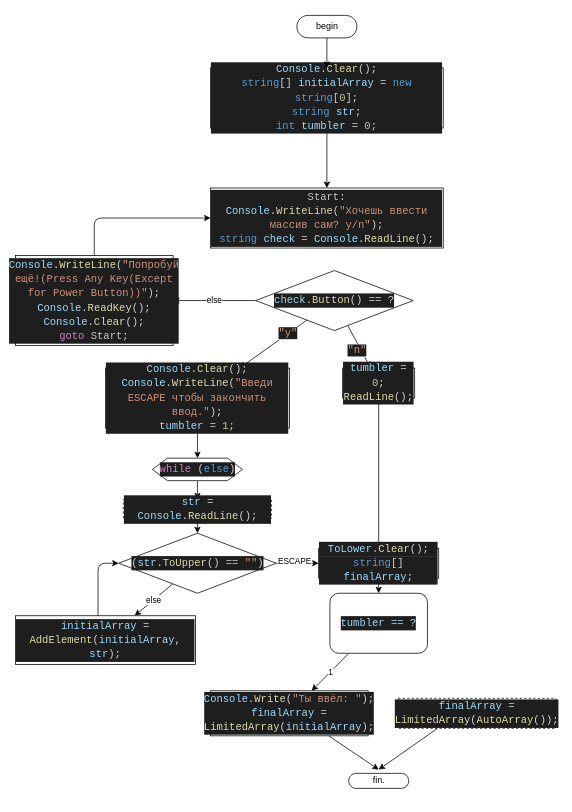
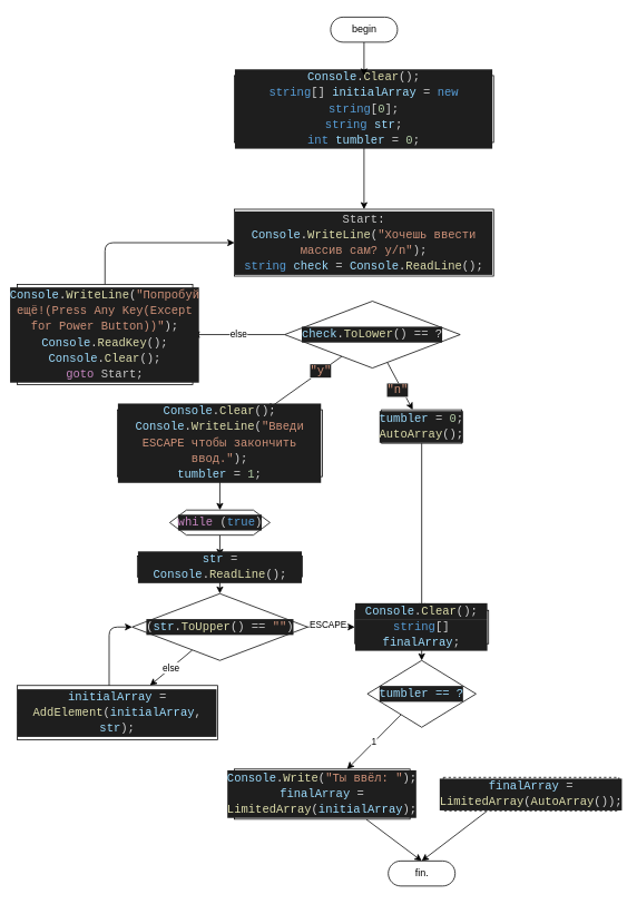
  <mxCell id="0" />
  <mxCell id="1" parent="0" />
  <mxCell id="2" value="" style="edgeStyle=none;html=1;" parent="1" source="3" target="4" edge="1"><mxGeometry relative="1" as="geometry" /></mxCell>
  <mxCell id="3" value="&lt;div style=&quot;color: rgb(212 , 212 , 212) ; background-color: rgb(30 , 30 , 30) ; font-family: &amp;#34;consolas&amp;#34; , &amp;#34;courier new&amp;#34; , monospace ; font-size: 14px ; line-height: 19px&quot;&gt;&lt;div&gt;&lt;span style=&quot;color: #9cdcfe&quot;&gt;Console&lt;/span&gt;.&lt;span style=&quot;color: #dcdcaa&quot;&gt;Clear&lt;/span&gt;();&lt;/div&gt;&lt;div&gt;&lt;span style=&quot;color: #569cd6&quot;&gt;string&lt;/span&gt;[] &lt;span style=&quot;color: #9cdcfe&quot;&gt;initialArray&lt;/span&gt; = &lt;span style=&quot;color: #569cd6&quot;&gt;new&lt;/span&gt; &lt;span style=&quot;color: #569cd6&quot;&gt;string&lt;/span&gt;[&lt;span style=&quot;color: #b5cea8&quot;&gt;0&lt;/span&gt;];&lt;/div&gt;&lt;div&gt;&lt;span style=&quot;color: rgb(86 , 156 , 214)&quot;&gt;string&lt;/span&gt; &lt;span style=&quot;color: rgb(156 , 220 , 254)&quot;&gt;str&lt;/span&gt;;&lt;/div&gt;&lt;div&gt;&lt;span style=&quot;color: rgb(86 , 156 , 214)&quot;&gt;int&lt;/span&gt; &lt;span style=&quot;color: rgb(156 , 220 , 254)&quot;&gt;tumbler&lt;/span&gt; = &lt;span style=&quot;color: rgb(181 , 206 , 168)&quot;&gt;0&lt;/span&gt;;&lt;/div&gt;&lt;/div&gt;" style="rounded=0;whiteSpace=wrap;html=1;" parent="1" vertex="1"><mxGeometry x="280" y="90" width="310" height="80" as="geometry" /></mxCell>
  <mxCell id="4" value="&lt;div style=&quot;color: rgb(212 , 212 , 212) ; background-color: rgb(30 , 30 , 30) ; font-family: &amp;#34;consolas&amp;#34; , &amp;#34;courier new&amp;#34; , monospace ; font-size: 14px ; line-height: 19px&quot;&gt;&lt;div&gt;&lt;span style=&quot;font-family: &amp;#34;consolas&amp;#34; , &amp;#34;courier new&amp;#34; , monospace ; color: rgb(200 , 200 , 200)&quot;&gt;Start&lt;/span&gt;&lt;span style=&quot;font-family: &amp;#34;consolas&amp;#34; , &amp;#34;courier new&amp;#34; , monospace&quot;&gt;:&lt;/span&gt;&lt;/div&gt;&lt;div&gt;&lt;span style=&quot;color: #9cdcfe&quot;&gt;Console&lt;/span&gt;.&lt;span style=&quot;color: #dcdcaa&quot;&gt;WriteLine&lt;/span&gt;(&lt;span style=&quot;color: #ce9178&quot;&gt;&quot;Хочешь ввести массив сам? y/n&quot;&lt;/span&gt;);&lt;/div&gt;&lt;div&gt;&lt;span style=&quot;color: rgb(86 , 156 , 214)&quot;&gt;string&lt;/span&gt; &lt;span style=&quot;color: rgb(156 , 220 , 254)&quot;&gt;check&lt;/span&gt; = &lt;span style=&quot;color: rgb(156 , 220 , 254)&quot;&gt;Console&lt;/span&gt;.&lt;span style=&quot;color: rgb(220 , 220 , 170)&quot;&gt;ReadLine&lt;/span&gt;();&lt;/div&gt;&lt;/div&gt;" style="rounded=0;whiteSpace=wrap;html=1;" parent="1" vertex="1"><mxGeometry x="280" y="250" width="310" height="80" as="geometry" /></mxCell>
  <mxCell id="5" value="" style="html=1;" parent="1" source="9" target="11" edge="1"><mxGeometry relative="1" as="geometry" /></mxCell>
  <mxCell id="6" value="&lt;span style=&quot;color: rgb(206 , 145 , 120) ; background-color: rgb(30 , 30 , 30) ; font-family: &amp;#34;consolas&amp;#34; , &amp;#34;courier new&amp;#34; , monospace ; font-size: 14px&quot;&gt;&quot;y&quot;&lt;/span&gt;" style="edgeLabel;html=1;align=center;verticalAlign=middle;resizable=0;points=[];" parent="5" vertex="1" connectable="0"><mxGeometry x="-0.444" y="-2" relative="1" as="geometry"><mxPoint y="1" as="offset" /></mxGeometry></mxCell>
  <mxCell id="7" value="&lt;span style=&quot;color: rgb(206 , 145 , 120) ; background-color: rgb(30 , 30 , 30) ; font-family: &amp;#34;consolas&amp;#34; , &amp;#34;courier new&amp;#34; , monospace ; font-size: 14px&quot;&gt;&quot;n&quot;&lt;/span&gt;" style="edgeStyle=none;html=1;" parent="1" source="9" target="13" edge="1"><mxGeometry x="0.121" y="-5" relative="1" as="geometry"><mxPoint as="offset" /></mxGeometry></mxCell>
  <mxCell id="8" value="else" style="edgeStyle=none;html=1;" parent="1" source="9" target="15" edge="1"><mxGeometry relative="1" as="geometry" /></mxCell>
- <mxCell id="9" value="&lt;div style=&quot;color: rgb(212 , 212 , 212) ; background-color: rgb(30 , 30 , 30) ; font-family: &amp;#34;consolas&amp;#34; , &amp;#34;courier new&amp;#34; , monospace ; font-size: 14px ; line-height: 19px&quot;&gt;&lt;span style=&quot;color: #9cdcfe&quot;&gt;check&lt;/span&gt;.&lt;span style=&quot;color: #dcdcaa&quot;&gt;Button&lt;/span&gt;() == ?&lt;/div&gt;" style="rhombus;whiteSpace=wrap;html=1;" parent="1" vertex="1"><mxGeometry x="340" y="360" width="210" height="80" as="geometry" /></mxCell>
+ <mxCell id="9" value="&lt;div style=&quot;color: rgb(212 , 212 , 212) ; background-color: rgb(30 , 30 , 30) ; font-family: &amp;#34;consolas&amp;#34; , &amp;#34;courier new&amp;#34; , monospace ; font-size: 14px ; line-height: 19px&quot;&gt;&lt;span style=&quot;color: #9cdcfe&quot;&gt;check&lt;/span&gt;.&lt;span style=&quot;color: #dcdcaa&quot;&gt;ToLower&lt;/span&gt;() == ?&lt;/div&gt;" style="rhombus;whiteSpace=wrap;html=1;" parent="1" vertex="1"><mxGeometry x="340" y="360" width="210" height="80" as="geometry" /></mxCell>
  <mxCell id="10" value="" style="edgeStyle=none;html=1;entryX=0.5;entryY=0;entryDx=0;entryDy=0;" parent="1" source="11" target="17" edge="1"><mxGeometry relative="1" as="geometry"><mxPoint x="262.5" y="600" as="targetPoint" /></mxGeometry></mxCell>
  <mxCell id="11" value="&lt;div style=&quot;color: rgb(212 , 212 , 212) ; background-color: rgb(30 , 30 , 30) ; font-family: &amp;#34;consolas&amp;#34; , &amp;#34;courier new&amp;#34; , monospace ; font-size: 14px ; line-height: 19px&quot;&gt;&lt;div&gt;&lt;span style=&quot;color: #9cdcfe&quot;&gt;Console&lt;/span&gt;.&lt;span style=&quot;color: #dcdcaa&quot;&gt;Clear&lt;/span&gt;();&lt;/div&gt;&lt;div&gt;&lt;span style=&quot;color: rgb(156 , 220 , 254)&quot;&gt;Console&lt;/span&gt;.&lt;span style=&quot;color: rgb(220 , 220 , 170)&quot;&gt;WriteLine&lt;/span&gt;(&lt;span style=&quot;color: rgb(206 , 145 , 120)&quot;&gt;&quot;Введи ESCAPE чтобы закончить ввод.&quot;&lt;/span&gt;);&lt;/div&gt;&lt;div&gt;&lt;span style=&quot;color: rgb(156 , 220 , 254)&quot;&gt;tumbler&lt;/span&gt; = &lt;span style=&quot;color: rgb(181 , 206 , 168)&quot;&gt;1&lt;/span&gt;;&lt;/div&gt;&lt;/div&gt;" style="whiteSpace=wrap;html=1;" parent="1" vertex="1"><mxGeometry x="140" y="490" width="245" height="80" as="geometry" /></mxCell>
  <mxCell id="12" style="edgeStyle=none;html=1;exitX=0.5;exitY=1;exitDx=0;exitDy=0;entryX=0.5;entryY=0;entryDx=0;entryDy=0;" edge="1" parent="1" source="13" target="27"><mxGeometry relative="1" as="geometry" /></mxCell>
- <mxCell id="13" value="&lt;div style=&quot;color: rgb(212 , 212 , 212) ; background-color: rgb(30 , 30 , 30) ; font-family: &amp;#34;consolas&amp;#34; , &amp;#34;courier new&amp;#34; , monospace ; font-size: 14px ; line-height: 19px&quot;&gt;&lt;div&gt;&lt;span style=&quot;color: rgb(156 , 220 , 254)&quot;&gt;tumbler&lt;/span&gt; = &lt;span style=&quot;color: rgb(181 , 206 , 168)&quot;&gt;0&lt;/span&gt;;&lt;/div&gt;&lt;div&gt;&lt;span style=&quot;color: rgb(220 , 220 , 170)&quot;&gt;ReadLine&lt;/span&gt;();&lt;/div&gt;&lt;/div&gt;" style="whiteSpace=wrap;html=1;" parent="1" vertex="1"><mxGeometry x="456" y="490" width="96" height="40" as="geometry" /></mxCell>
+ <mxCell id="13" value="&lt;div style=&quot;color: rgb(212 , 212 , 212) ; background-color: rgb(30 , 30 , 30) ; font-family: &amp;#34;consolas&amp;#34; , &amp;#34;courier new&amp;#34; , monospace ; font-size: 14px ; line-height: 19px&quot;&gt;&lt;div&gt;&lt;span style=&quot;color: rgb(156 , 220 , 254)&quot;&gt;tumbler&lt;/span&gt; = &lt;span style=&quot;color: rgb(181 , 206 , 168)&quot;&gt;0&lt;/span&gt;;&lt;/div&gt;&lt;div&gt;&lt;span style=&quot;color: rgb(220 , 220 , 170)&quot;&gt;AutoArray&lt;/span&gt;();&lt;/div&gt;&lt;/div&gt;" style="whiteSpace=wrap;html=1;" parent="1" vertex="1"><mxGeometry x="456" y="490" width="96" height="40" as="geometry" /></mxCell>
  <mxCell id="14" style="edgeStyle=none;html=1;entryX=0;entryY=0.5;entryDx=0;entryDy=0;" parent="1" source="15" target="4" edge="1"><mxGeometry relative="1" as="geometry"><Array as="points"><mxPoint x="125" y="290" /></Array></mxGeometry></mxCell>
  <mxCell id="15" value="&lt;div style=&quot;color: rgb(212 , 212 , 212) ; background-color: rgb(30 , 30 , 30) ; font-family: &amp;#34;consolas&amp;#34; , &amp;#34;courier new&amp;#34; , monospace ; font-size: 14px ; line-height: 19px&quot;&gt;&lt;div&gt;&lt;span style=&quot;color: #9cdcfe&quot;&gt;Console&lt;/span&gt;.&lt;span style=&quot;color: #dcdcaa&quot;&gt;WriteLine&lt;/span&gt;(&lt;span style=&quot;color: #ce9178&quot;&gt;&quot;Попробуй ещё!(Press Any Key(Except for Power Button))&quot;&lt;/span&gt;);&lt;/div&gt;&lt;div&gt;&lt;span style=&quot;color: rgb(156 , 220 , 254)&quot;&gt;Console&lt;/span&gt;.&lt;span style=&quot;color: rgb(220 , 220 , 170)&quot;&gt;ReadKey&lt;/span&gt;();&lt;/div&gt;&lt;div&gt;&lt;span style=&quot;color: rgb(156 , 220 , 254)&quot;&gt;Console&lt;/span&gt;.&lt;span style=&quot;color: rgb(220 , 220 , 170)&quot;&gt;Clear&lt;/span&gt;();&lt;/div&gt;&lt;div&gt;&lt;span style=&quot;color: rgb(197 , 134 , 192)&quot;&gt;goto&lt;/span&gt; &lt;span style=&quot;color: rgb(200 , 200 , 200)&quot;&gt;Start&lt;/span&gt;;&lt;/div&gt;&lt;/div&gt;" style="whiteSpace=wrap;html=1;" parent="1" vertex="1"><mxGeometry x="20" y="340" width="210" height="120" as="geometry" /></mxCell>
  <mxCell id="16" value="" style="edgeStyle=none;html=1;" edge="1" parent="1" source="17" target="19"><mxGeometry relative="1" as="geometry" /></mxCell>
- <mxCell id="17" value="&lt;div style=&quot;color: rgb(212 , 212 , 212) ; background-color: rgb(30 , 30 , 30) ; font-family: &amp;#34;consolas&amp;#34; , &amp;#34;courier new&amp;#34; , monospace ; font-size: 14px ; line-height: 19px&quot;&gt;&lt;span style=&quot;color: #c586c0&quot;&gt;while&lt;/span&gt; (&lt;span style=&quot;color: #569cd6&quot;&gt;else&lt;/span&gt;)&lt;/div&gt;" style="shape=hexagon;perimeter=hexagonPerimeter2;whiteSpace=wrap;html=1;fixedSize=1;" parent="1" vertex="1"><mxGeometry x="202.5" y="610" width="120" height="30" as="geometry" /></mxCell>
+ <mxCell id="17" value="&lt;div style=&quot;color: rgb(212 , 212 , 212) ; background-color: rgb(30 , 30 , 30) ; font-family: &amp;#34;consolas&amp;#34; , &amp;#34;courier new&amp;#34; , monospace ; font-size: 14px ; line-height: 19px&quot;&gt;&lt;span style=&quot;color: #c586c0&quot;&gt;while&lt;/span&gt; (&lt;span style=&quot;color: #569cd6&quot;&gt;true&lt;/span&gt;)&lt;/div&gt;" style="shape=hexagon;perimeter=hexagonPerimeter2;whiteSpace=wrap;html=1;fixedSize=1;" parent="1" vertex="1"><mxGeometry x="202.5" y="610" width="120" height="30" as="geometry" /></mxCell>
  <mxCell id="18" value="" style="edgeStyle=none;html=1;" edge="1" parent="1" source="19" target="23"><mxGeometry relative="1" as="geometry" /></mxCell>
- <mxCell id="19" value="&lt;div style=&quot;color: rgb(212 , 212 , 212) ; background-color: rgb(30 , 30 , 30) ; font-family: &amp;#34;consolas&amp;#34; , &amp;#34;courier new&amp;#34; , monospace ; font-size: 14px ; line-height: 19px&quot;&gt;&lt;span style=&quot;color: #9cdcfe&quot;&gt;str&lt;/span&gt; = &lt;span style=&quot;color: #9cdcfe&quot;&gt;Console&lt;/span&gt;.&lt;span style=&quot;color: #dcdcaa&quot;&gt;ReadLine&lt;/span&gt;();&lt;/div&gt;" style="whiteSpace=wrap;html=1;dashed=1;" vertex="1" parent="1"><mxGeometry x="163.75" y="665" width="197.5" height="25" as="geometry" /></mxCell>
+ <mxCell id="19" value="&lt;div style=&quot;color: rgb(212 , 212 , 212) ; background-color: rgb(30 , 30 , 30) ; font-family: &amp;#34;consolas&amp;#34; , &amp;#34;courier new&amp;#34; , monospace ; font-size: 14px ; line-height: 19px&quot;&gt;&lt;span style=&quot;color: #9cdcfe&quot;&gt;str&lt;/span&gt; = &lt;span style=&quot;color: #9cdcfe&quot;&gt;Console&lt;/span&gt;.&lt;span style=&quot;color: #dcdcaa&quot;&gt;ReadLine&lt;/span&gt;();&lt;/div&gt;" style="whiteSpace=wrap;html=1;" vertex="1" parent="1"><mxGeometry x="163.75" y="665" width="197.5" height="25" as="geometry" /></mxCell>
  <mxCell id="20" value="" style="edgeStyle=none;html=1;entryX=0;entryY=0.5;entryDx=0;entryDy=0;" edge="1" parent="1" source="23" target="27"><mxGeometry relative="1" as="geometry"><mxPoint x="459.995" y="750" as="targetPoint" /></mxGeometry></mxCell>
  <mxCell id="21" value="ESCAPE" style="edgeLabel;html=1;align=center;verticalAlign=middle;resizable=0;points=[];" vertex="1" connectable="0" parent="20"><mxGeometry x="-0.165" y="3" relative="1" as="geometry"><mxPoint as="offset" /></mxGeometry></mxCell>
  <mxCell id="22" value="else" style="edgeStyle=none;html=1;" edge="1" parent="1" source="23" target="25"><mxGeometry relative="1" as="geometry" /></mxCell>
  <mxCell id="23" value="&lt;div style=&quot;background-color: rgb(30 , 30 , 30) ; font-family: &amp;#34;consolas&amp;#34; , &amp;#34;courier new&amp;#34; , monospace ; font-size: 14px ; line-height: 19px&quot;&gt;&lt;span style=&quot;color: rgb(212 , 212 , 212)&quot;&gt;(&lt;span style=&quot;color: #9cdcfe&quot;&gt;str&lt;/span&gt;.&lt;span style=&quot;color: #dcdcaa&quot;&gt;ToUpper&lt;/span&gt;() == &lt;/span&gt;&lt;font color=&quot;#ce9178&quot;&gt;&quot;&quot;&lt;/font&gt;&lt;font color=&quot;#d4d4d4&quot;&gt;)&lt;/font&gt;&lt;/div&gt;" style="rhombus;whiteSpace=wrap;html=1;" vertex="1" parent="1"><mxGeometry x="157.5" y="710" width="210" height="80" as="geometry" /></mxCell>
  <mxCell id="24" style="edgeStyle=none;html=1;exitX=0;exitY=0.5;exitDx=0;exitDy=0;entryX=0;entryY=0.5;entryDx=0;entryDy=0;" edge="1" parent="1" source="25" target="23"><mxGeometry relative="1" as="geometry"><Array as="points"><mxPoint x="130" y="840" /><mxPoint x="130" y="750" /></Array></mxGeometry></mxCell>
  <mxCell id="25" value="&lt;div style=&quot;color: rgb(212 , 212 , 212) ; background-color: rgb(30 , 30 , 30) ; font-family: &amp;#34;consolas&amp;#34; , &amp;#34;courier new&amp;#34; , monospace ; font-size: 14px ; line-height: 19px&quot;&gt;&lt;span style=&quot;color: #9cdcfe&quot;&gt;initialArray&lt;/span&gt; = &lt;span style=&quot;color: #dcdcaa&quot;&gt;AddElement&lt;/span&gt;(&lt;span style=&quot;color: #9cdcfe&quot;&gt;initialArray&lt;/span&gt;, &lt;span style=&quot;color: #9cdcfe&quot;&gt;str&lt;/span&gt;);&lt;/div&gt;" style="whiteSpace=wrap;html=1;" vertex="1" parent="1"><mxGeometry x="20" y="820" width="240" height="65" as="geometry" /></mxCell>
  <mxCell id="26" value="" style="edgeStyle=none;html=1;" edge="1" parent="1" source="27" target="29"><mxGeometry relative="1" as="geometry" /></mxCell>
- <mxCell id="27" value="&lt;div style=&quot;color: rgb(212 , 212 , 212) ; background-color: rgb(30 , 30 , 30) ; font-family: &amp;#34;consolas&amp;#34; , &amp;#34;courier new&amp;#34; , monospace ; font-size: 14px ; line-height: 19px&quot;&gt;&lt;span style=&quot;color: #9cdcfe&quot;&gt;ToLower&lt;/span&gt;.&lt;span style=&quot;color: #dcdcaa&quot;&gt;Clear&lt;/span&gt;();&lt;/div&gt;&lt;div style=&quot;color: rgb(212 , 212 , 212) ; background-color: rgb(30 , 30 , 30) ; font-family: &amp;#34;consolas&amp;#34; , &amp;#34;courier new&amp;#34; , monospace ; font-size: 14px ; line-height: 19px&quot;&gt;&lt;div style=&quot;font-family: &amp;#34;consolas&amp;#34; , &amp;#34;courier new&amp;#34; , monospace ; line-height: 19px&quot;&gt;&lt;span style=&quot;color: #569cd6&quot;&gt;string&lt;/span&gt;[] &lt;span style=&quot;color: #9cdcfe&quot;&gt;finalArray&lt;/span&gt;;&lt;/div&gt;&lt;/div&gt;" style="rounded=0;whiteSpace=wrap;html=1;" vertex="1" parent="1"><mxGeometry x="424" y="730" width="160" height="40" as="geometry" /></mxCell>
+ <mxCell id="27" value="&lt;div style=&quot;color: rgb(212 , 212 , 212) ; background-color: rgb(30 , 30 , 30) ; font-family: &amp;#34;consolas&amp;#34; , &amp;#34;courier new&amp;#34; , monospace ; font-size: 14px ; line-height: 19px&quot;&gt;&lt;span style=&quot;color: #9cdcfe&quot;&gt;Console&lt;/span&gt;.&lt;span style=&quot;color: #dcdcaa&quot;&gt;Clear&lt;/span&gt;();&lt;/div&gt;&lt;div style=&quot;color: rgb(212 , 212 , 212) ; background-color: rgb(30 , 30 , 30) ; font-family: &amp;#34;consolas&amp;#34; , &amp;#34;courier new&amp;#34; , monospace ; font-size: 14px ; line-height: 19px&quot;&gt;&lt;div style=&quot;font-family: &amp;#34;consolas&amp;#34; , &amp;#34;courier new&amp;#34; , monospace ; line-height: 19px&quot;&gt;&lt;span style=&quot;color: #569cd6&quot;&gt;string&lt;/span&gt;[] &lt;span style=&quot;color: #9cdcfe&quot;&gt;finalArray&lt;/span&gt;;&lt;/div&gt;&lt;/div&gt;" style="rounded=0;whiteSpace=wrap;html=1;" vertex="1" parent="1"><mxGeometry x="424" y="730" width="160" height="40" as="geometry" /></mxCell>
  <mxCell id="28" value="1" style="edgeStyle=none;html=1;" edge="1" parent="1" source="29" target="31"><mxGeometry relative="1" as="geometry" /></mxCell>
- <mxCell id="29" value="&lt;div style=&quot;color: rgb(212 , 212 , 212) ; background-color: rgb(30 , 30 , 30) ; font-family: &amp;#34;consolas&amp;#34; , &amp;#34;courier new&amp;#34; , monospace ; font-size: 14px ; line-height: 19px&quot;&gt;&lt;span style=&quot;color: #9cdcfe&quot;&gt;tumbler == ?&lt;/span&gt;&lt;/div&gt;" style="whiteSpace=wrap;html=1;rounded=1;" vertex="1" parent="1"><mxGeometry x="439" y="790" width="130" height="80" as="geometry" /></mxCell>
+ <mxCell id="29" value="&lt;div style=&quot;color: rgb(212 , 212 , 212) ; background-color: rgb(30 , 30 , 30) ; font-family: &amp;#34;consolas&amp;#34; , &amp;#34;courier new&amp;#34; , monospace ; font-size: 14px ; line-height: 19px&quot;&gt;&lt;span style=&quot;color: #9cdcfe&quot;&gt;tumbler == ?&lt;/span&gt;&lt;/div&gt;" style="rhombus;whiteSpace=wrap;html=1;rounded=0;" vertex="1" parent="1"><mxGeometry x="439" y="790" width="130" height="80" as="geometry" /></mxCell>
  <mxCell id="30" style="edgeStyle=none;html=1;exitX=0.75;exitY=1;exitDx=0;exitDy=0;entryX=0.5;entryY=0.5;entryDx=0;entryDy=-15;entryPerimeter=0;" edge="1" parent="1" source="31" target="36"><mxGeometry relative="1" as="geometry"><mxPoint x="410" y="1030" as="targetPoint" /></mxGeometry></mxCell>
  <mxCell id="31" value="&lt;div style=&quot;color: rgb(212 , 212 , 212) ; background-color: rgb(30 , 30 , 30) ; font-family: &amp;#34;consolas&amp;#34; , &amp;#34;courier new&amp;#34; , monospace ; font-size: 14px ; line-height: 19px&quot;&gt;&lt;div&gt;&lt;span style=&quot;color: #9cdcfe&quot;&gt;Console&lt;/span&gt;.&lt;span style=&quot;color: #dcdcaa&quot;&gt;Write&lt;/span&gt;(&lt;span style=&quot;color: #ce9178&quot;&gt;&quot;Ты ввёл: &quot;&lt;/span&gt;);&lt;/div&gt;&lt;div&gt;&lt;span style=&quot;color: rgb(156 , 220 , 254)&quot;&gt;finalArray&lt;/span&gt; = &lt;span style=&quot;color: rgb(220 , 220 , 170)&quot;&gt;LimitedArray&lt;/span&gt;(&lt;span style=&quot;color: rgb(156 , 220 , 254)&quot;&gt;initialArray&lt;/span&gt;);&lt;/div&gt;&lt;/div&gt;" style="whiteSpace=wrap;html=1;rounded=0;" vertex="1" parent="1"><mxGeometry x="280" y="920" width="210" height="60" as="geometry" /></mxCell>
  <mxCell id="32" style="edgeStyle=none;html=1;exitX=0.25;exitY=1;exitDx=0;exitDy=0;entryX=0.5;entryY=0.5;entryDx=0;entryDy=-15.0;entryPerimeter=0;" edge="1" parent="1" source="33" target="36"><mxGeometry relative="1" as="geometry" /></mxCell>
  <mxCell id="33" value="&lt;div style=&quot;background-color: rgb(30 , 30 , 30) ; font-family: &amp;#34;consolas&amp;#34; , &amp;#34;courier new&amp;#34; , monospace ; font-size: 14px ; line-height: 19px ; color: rgb(212 , 212 , 212)&quot;&gt;&lt;span style=&quot;color: #9cdcfe&quot;&gt;finalArray&lt;/span&gt; = &lt;span style=&quot;color: #dcdcaa&quot;&gt;LimitedArray&lt;/span&gt;(&lt;span style=&quot;color: #dcdcaa&quot;&gt;AutoArray&lt;/span&gt;());&lt;/div&gt;" style="whiteSpace=wrap;html=1;rounded=0;dashed=1;" vertex="1" parent="1"><mxGeometry x="530" y="930" width="210" height="40" as="geometry" /></mxCell>
  <mxCell id="34" style="edgeStyle=none;html=1;exitX=0.5;exitY=1;exitDx=0;exitDy=0;" edge="1" parent="1" target="3"><mxGeometry relative="1" as="geometry"><mxPoint x="435" y="50" as="sourcePoint" /></mxGeometry></mxCell>
  <mxCell id="35" value="begin" style="html=1;dashed=0;whitespace=wrap;shape=mxgraph.dfd.start" vertex="1" parent="1"><mxGeometry x="395" width="80" height="30" as="geometry" y="20" /></mxCell>
- <mxCell id="36" value="fin." style="html=1;dashed=0;whitespace=wrap;shape=mxgraph.dfd.start" vertex="1" parent="1"><mxGeometry x="464" y="1030" width="80" height="20" as="geometry" /></mxCell>
+ <mxCell id="36" value="fin." style="html=1;dashed=0;whitespace=wrap;shape=mxgraph.dfd.start" vertex="1" parent="1"><mxGeometry x="464" y="1030" width="80" height="30" as="geometry" /></mxCell>
